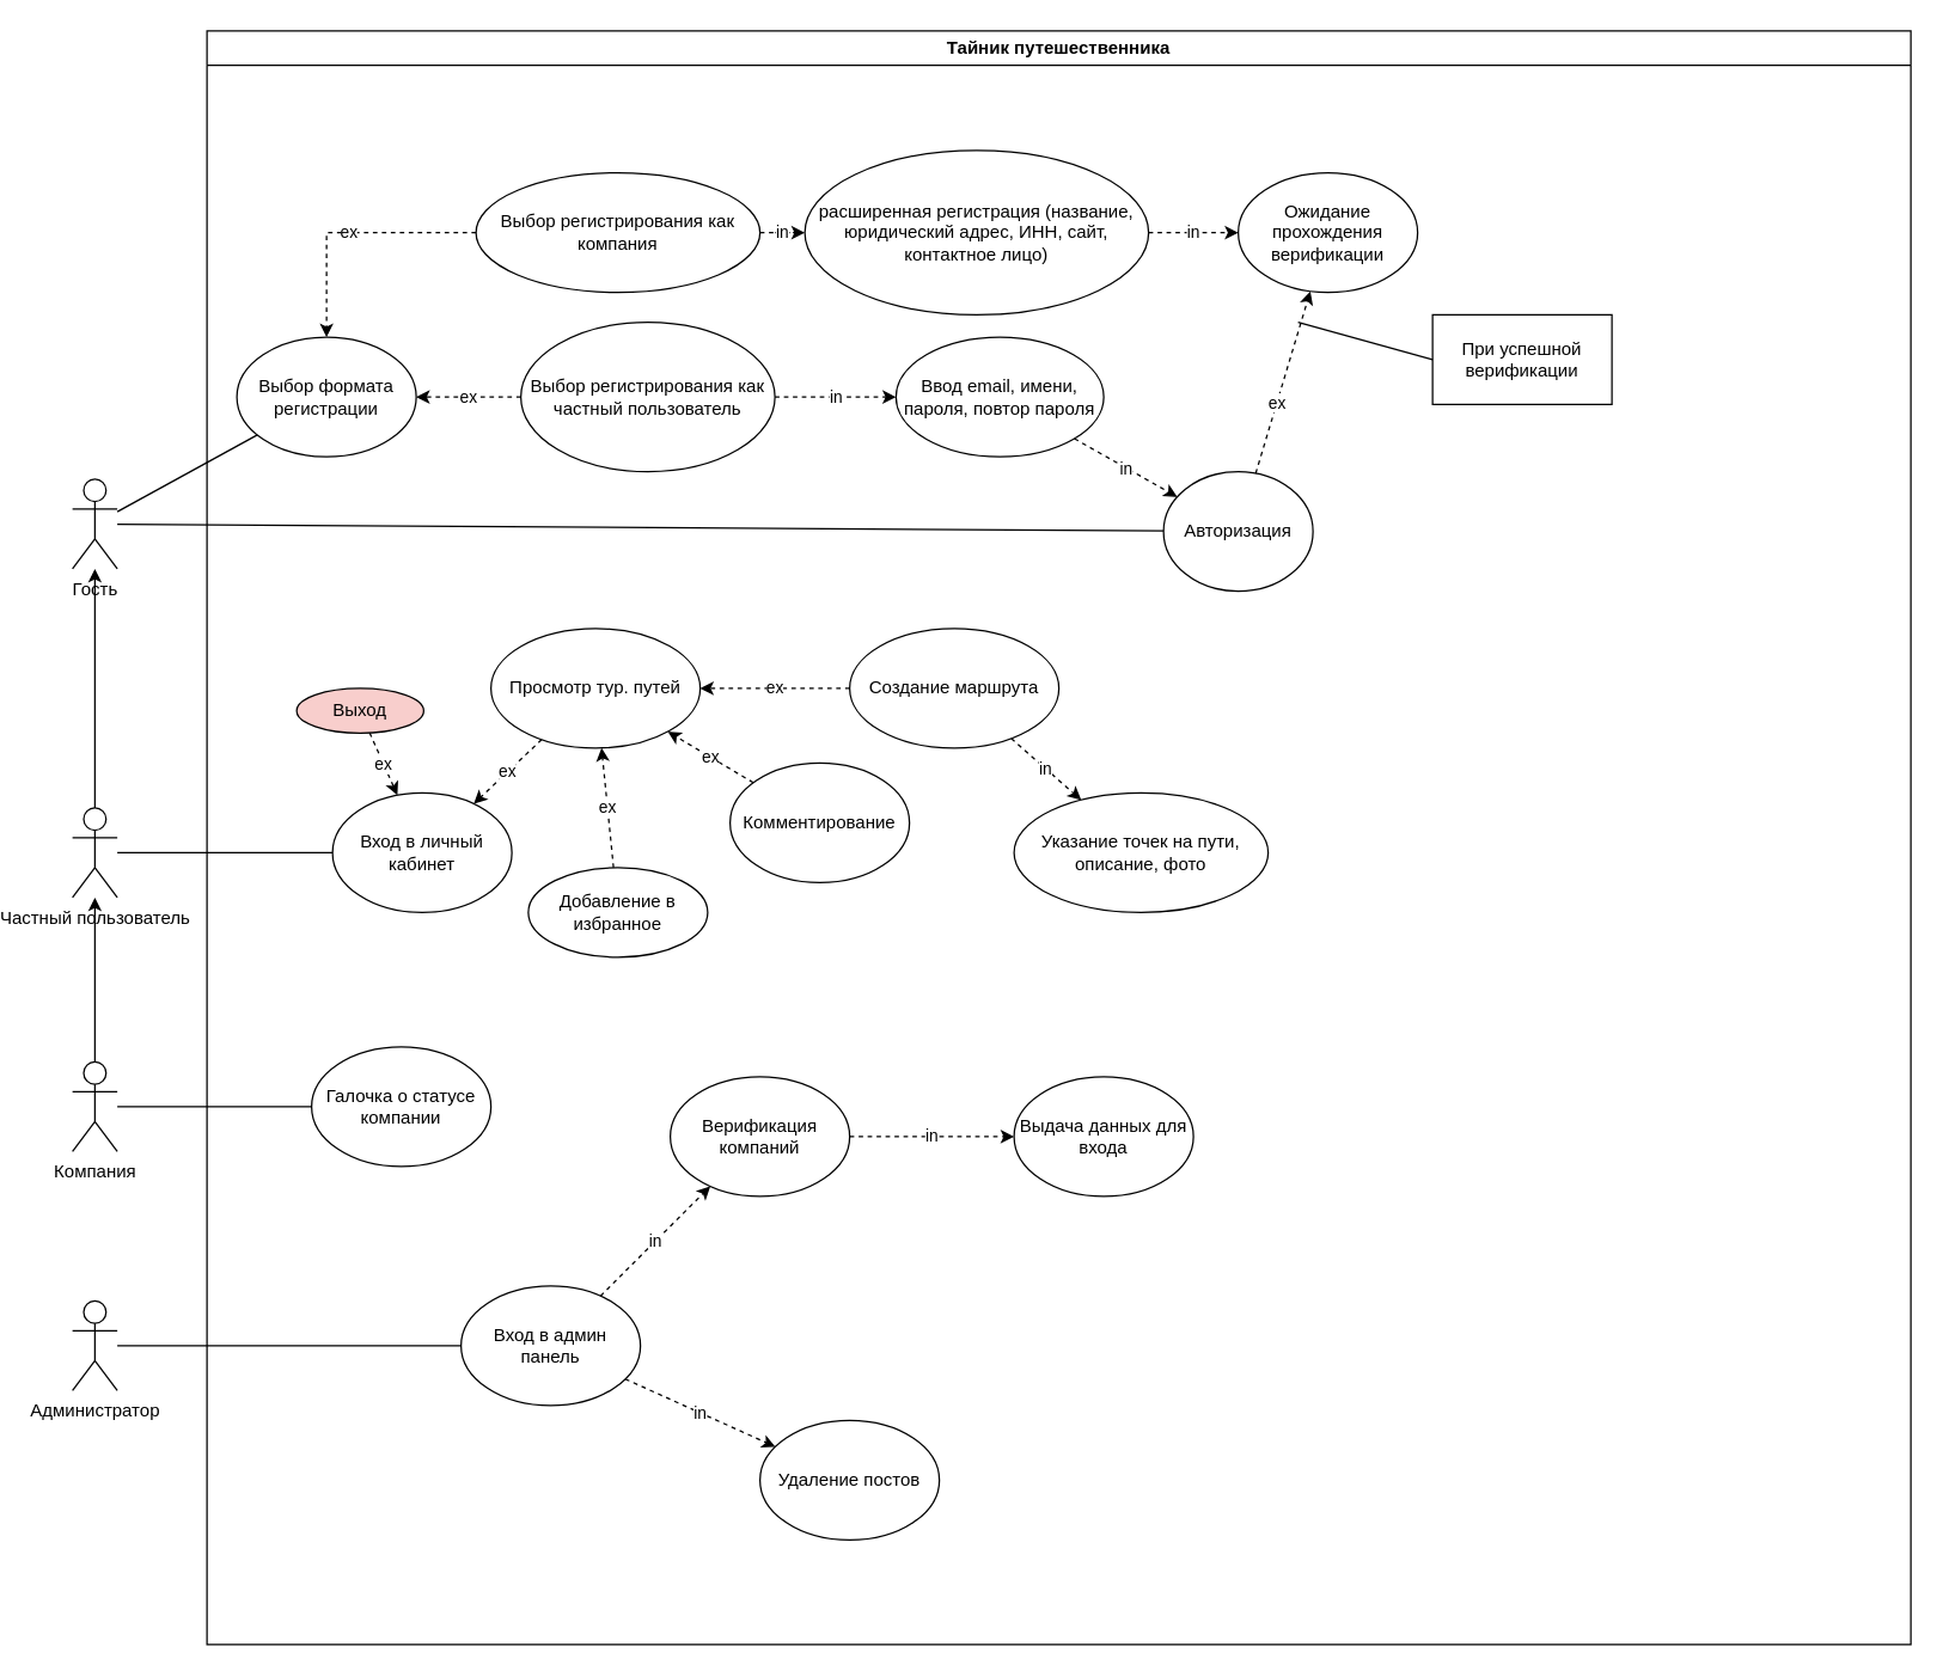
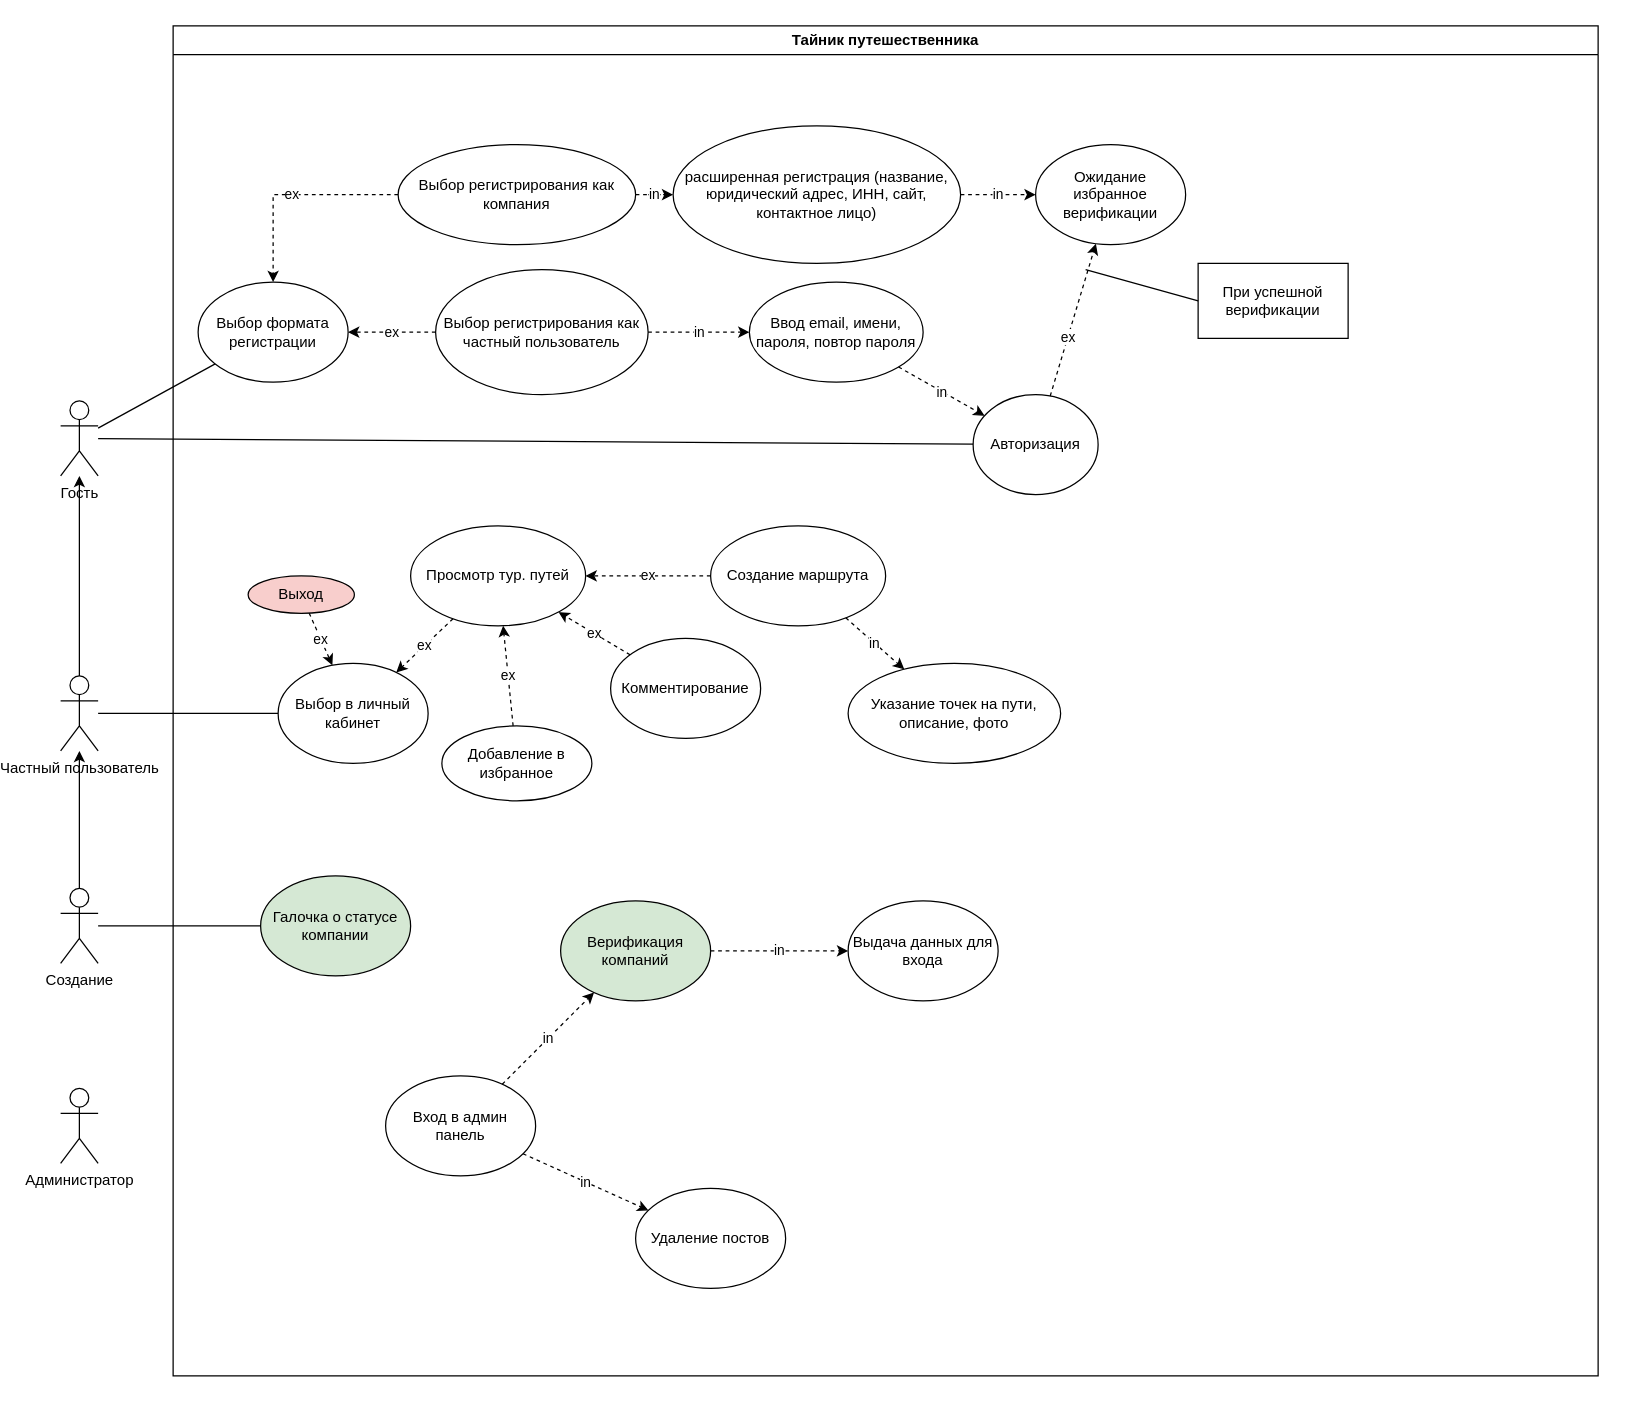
  <mxCell id="0" />
  <mxCell id="1" parent="0" />
  <mxCell id="2" value="Тайник путешественника" style="swimlane;whiteSpace=wrap;html=1;" parent="1" vertex="1"><mxGeometry x="110" y="20" width="1140" height="1080" as="geometry" /></mxCell>
- <mxCell id="3" value="Верификация компаний" style="ellipse;whiteSpace=wrap;html=1;" parent="2" vertex="1"><mxGeometry x="310" y="700" width="120" height="80" as="geometry" /></mxCell>
+ <mxCell id="3" value="Верификация компаний" style="ellipse;whiteSpace=wrap;html=1;fillColor=#d5e8d4;" parent="2" vertex="1"><mxGeometry x="310" y="700" width="120" height="80" as="geometry" /></mxCell>
  <mxCell id="4" value="Выдача данных для входа" style="ellipse;whiteSpace=wrap;html=1;" parent="2" vertex="1"><mxGeometry x="540" y="700" width="120" height="80" as="geometry" /></mxCell>
  <mxCell id="5" value="in" style="endArrow=classic;html=1;rounded=0;dashed=1;" parent="2" source="3" target="4" edge="1"><mxGeometry width="50" height="50" relative="1" as="geometry"><mxPoint x="810" y="740" as="sourcePoint" /><mxPoint x="860" y="690" as="targetPoint" /></mxGeometry></mxCell>
  <mxCell id="6" value="Вход в админ панель" style="ellipse;whiteSpace=wrap;html=1;" parent="2" vertex="1"><mxGeometry x="170" y="840" width="120" height="80" as="geometry" /></mxCell>
  <mxCell id="7" value="Удаление постов" style="ellipse;whiteSpace=wrap;html=1;" parent="2" vertex="1"><mxGeometry x="370" y="930" width="120" height="80" as="geometry" /></mxCell>
  <mxCell id="8" value="in" style="endArrow=classic;html=1;rounded=0;dashed=1;" parent="2" source="6" target="7" edge="1"><mxGeometry width="50" height="50" relative="1" as="geometry"><mxPoint x="911" y="890" as="sourcePoint" /><mxPoint x="961" y="710" as="targetPoint" /></mxGeometry></mxCell>
  <mxCell id="9" value="in" style="endArrow=classic;html=1;rounded=0;dashed=1;" parent="2" source="6" target="3" edge="1"><mxGeometry width="50" height="50" relative="1" as="geometry"><mxPoint x="900" y="630" as="sourcePoint" /><mxPoint x="910" y="650" as="targetPoint" /></mxGeometry></mxCell>
  <mxCell id="10" value="Создание маршрута" style="ellipse;whiteSpace=wrap;html=1;" parent="2" vertex="1"><mxGeometry x="430" y="400" width="140" height="80" as="geometry" /></mxCell>
  <mxCell id="11" value="ex" style="endArrow=classic;html=1;rounded=0;dashed=1;" parent="2" source="10" target="14" edge="1"><mxGeometry width="50" height="50" relative="1" as="geometry"><mxPoint x="389.999" y="546.038" as="sourcePoint" /><mxPoint x="280" y="550.0" as="targetPoint" /></mxGeometry></mxCell>
  <mxCell id="12" value="Указание точек на пути, описание, фото" style="ellipse;whiteSpace=wrap;html=1;" parent="2" vertex="1"><mxGeometry x="540" y="510" width="170" height="80" as="geometry" /></mxCell>
  <mxCell id="13" value="in" style="endArrow=classic;html=1;rounded=0;dashed=1;" parent="2" source="10" target="12" edge="1"><mxGeometry width="50" height="50" relative="1" as="geometry"><mxPoint x="460" y="720" as="sourcePoint" /><mxPoint x="510" y="670" as="targetPoint" /></mxGeometry></mxCell>
  <mxCell id="14" value="Просмотр тур. путей" style="ellipse;whiteSpace=wrap;html=1;" parent="2" vertex="1"><mxGeometry x="190" y="400" width="140" height="80" as="geometry" /></mxCell>
  <mxCell id="15" value="Комментирование" style="ellipse;whiteSpace=wrap;html=1;" parent="2" vertex="1"><mxGeometry x="350" y="490" width="120" height="80" as="geometry" /></mxCell>
  <mxCell id="16" value="ex" style="endArrow=classic;html=1;rounded=0;dashed=1;" parent="2" source="15" target="14" edge="1"><mxGeometry width="50" height="50" relative="1" as="geometry"><mxPoint x="520" y="840" as="sourcePoint" /><mxPoint x="570" y="790" as="targetPoint" /></mxGeometry></mxCell>
  <mxCell id="17" value="Добавление в избранное" style="ellipse;whiteSpace=wrap;html=1;" parent="2" vertex="1"><mxGeometry x="215" y="560" width="120" height="60" as="geometry" /></mxCell>
  <mxCell id="18" value="ex" style="endArrow=classic;html=1;rounded=0;dashed=1;" parent="2" target="14" edge="1" source="17"><mxGeometry width="50" height="50" relative="1" as="geometry"><mxPoint x="450" y="810" as="sourcePoint" /><mxPoint x="280" y="800" as="targetPoint" /></mxGeometry></mxCell>
  <mxCell id="19" value="Выход" style="ellipse;whiteSpace=wrap;html=1;fillColor=#f8cecc;" parent="2" vertex="1"><mxGeometry x="60" y="440" width="85" height="30" as="geometry" /></mxCell>
  <mxCell id="20" value="ex" style="endArrow=classic;html=1;rounded=0;dashed=1;" parent="2" source="19" target="23" edge="1"><mxGeometry width="50" height="50" relative="1" as="geometry"><mxPoint x="180" y="650" as="sourcePoint" /><mxPoint x="220" y="590.0" as="targetPoint" /></mxGeometry></mxCell>
  <mxCell id="21" value="При успешной верификации" style="rounded=0;whiteSpace=wrap;html=1;" vertex="1" parent="2"><mxGeometry x="820" y="190" width="120" height="60" as="geometry" /></mxCell>
- <mxCell id="22" value="Галочка о статусе компании" style="ellipse;whiteSpace=wrap;html=1;" vertex="1" parent="2"><mxGeometry x="70" y="680" width="120" height="80" as="geometry" /></mxCell>
- <mxCell id="23" value="Вход в личный кабинет" style="ellipse;whiteSpace=wrap;html=1;" vertex="1" parent="2"><mxGeometry x="84" y="510" width="120" height="80" as="geometry" /></mxCell>
+ <mxCell id="22" value="Галочка о статусе компании" style="ellipse;whiteSpace=wrap;html=1;fillColor=#d5e8d4;" vertex="1" parent="2"><mxGeometry x="70" y="680" width="120" height="80" as="geometry" /></mxCell>
+ <mxCell id="23" value="Выбор в личный кабинет" style="ellipse;whiteSpace=wrap;html=1;" vertex="1" parent="2"><mxGeometry x="84" y="510" width="120" height="80" as="geometry" /></mxCell>
  <mxCell id="24" value="ex" style="endArrow=classic;html=1;rounded=0;dashed=1;" edge="1" parent="2" source="14" target="23"><mxGeometry width="50" height="50" relative="1" as="geometry"><mxPoint x="230" y="510" as="sourcePoint" /><mxPoint x="230" y="600.0" as="targetPoint" /></mxGeometry></mxCell>
  <mxCell id="25" value="Авторизация" style="ellipse;whiteSpace=wrap;html=1;" parent="2" vertex="1"><mxGeometry x="640" y="295" width="100" height="80" as="geometry" /></mxCell>
- <mxCell id="26" value="Ожидание прохождения верификации" style="ellipse;whiteSpace=wrap;html=1;" parent="2" vertex="1"><mxGeometry x="690" y="95" width="120" height="80" as="geometry" /></mxCell>
+ <mxCell id="26" value="Ожидание избранное верификации" style="ellipse;whiteSpace=wrap;html=1;" parent="2" vertex="1"><mxGeometry x="690" y="95" width="120" height="80" as="geometry" /></mxCell>
  <mxCell id="27" value="Выбор регистрирования как компания" style="ellipse;whiteSpace=wrap;html=1;" parent="2" vertex="1"><mxGeometry x="180" y="95" width="190" height="80" as="geometry" /></mxCell>
  <mxCell id="28" value="расширенная регистрация (название, юридический адрес, ИНН, сайт, контактное лицо)" style="ellipse;whiteSpace=wrap;html=1;" parent="2" vertex="1"><mxGeometry x="400" y="80" width="230" height="110" as="geometry" /></mxCell>
  <mxCell id="29" value="in" style="endArrow=classic;html=1;rounded=0;dashed=1;" parent="2" source="28" target="26" edge="1"><mxGeometry width="50" height="50" relative="1" as="geometry"><mxPoint x="330" y="-25" as="sourcePoint" /><mxPoint x="1060.711" y="345" as="targetPoint" /></mxGeometry></mxCell>
  <mxCell id="30" value="in" style="edgeStyle=orthogonalEdgeStyle;rounded=0;orthogonalLoop=1;jettySize=auto;html=1;dashed=1;" parent="2" source="27" target="28" edge="1"><mxGeometry relative="1" as="geometry" /></mxCell>
  <mxCell id="31" value="Ввод email, имени, пароля, повтор пароля" style="ellipse;whiteSpace=wrap;html=1;" parent="2" vertex="1"><mxGeometry x="461" y="205" width="139" height="80" as="geometry" /></mxCell>
  <mxCell id="32" value="Выбор регистрирования как частный пользователь" style="ellipse;whiteSpace=wrap;html=1;" parent="2" vertex="1"><mxGeometry x="210" y="195" width="170" height="100" as="geometry" /></mxCell>
  <mxCell id="33" value="in" style="endArrow=classic;html=1;rounded=0;dashed=1;" edge="1" parent="2" source="31" target="25"><mxGeometry width="50" height="50" relative="1" as="geometry"><mxPoint x="584.5" y="285" as="sourcePoint" /><mxPoint x="654.5" y="285" as="targetPoint" /></mxGeometry></mxCell>
  <mxCell id="34" value="in" style="endArrow=classic;html=1;rounded=0;dashed=1;" edge="1" parent="2" source="32" target="31"><mxGeometry width="50" height="50" relative="1" as="geometry"><mxPoint x="594" y="311" as="sourcePoint" /><mxPoint x="801" y="330" as="targetPoint" /></mxGeometry></mxCell>
  <mxCell id="35" value="ex" style="endArrow=classic;html=1;rounded=0;dashed=1;" edge="1" parent="2" source="25" target="26"><mxGeometry x="-0.226" width="50" height="50" relative="1" as="geometry"><mxPoint x="800" y="240" as="sourcePoint" /><mxPoint x="780" y="260" as="targetPoint" /><mxPoint as="offset" /></mxGeometry></mxCell>
  <mxCell id="36" value="" style="endArrow=none;html=1;rounded=0;entryX=0;entryY=0.5;entryDx=0;entryDy=0;" edge="1" parent="2" target="21"><mxGeometry width="50" height="50" relative="1" as="geometry"><mxPoint x="730" y="195" as="sourcePoint" /><mxPoint x="820" y="207.0" as="targetPoint" /></mxGeometry></mxCell>
  <mxCell id="37" value="Выбор формата регистрации" style="ellipse;whiteSpace=wrap;html=1;" parent="2" vertex="1"><mxGeometry x="20" y="205" width="120" height="80" as="geometry" /></mxCell>
  <mxCell id="38" value="ex" style="edgeStyle=orthogonalEdgeStyle;rounded=0;orthogonalLoop=1;jettySize=auto;html=1;entryX=1;entryY=0.5;entryDx=0;entryDy=0;dashed=1;" parent="2" source="32" target="37" edge="1"><mxGeometry relative="1" as="geometry" /></mxCell>
  <mxCell id="39" value="ex" style="edgeStyle=orthogonalEdgeStyle;rounded=0;orthogonalLoop=1;jettySize=auto;html=1;dashed=1;" parent="2" source="27" target="37" edge="1"><mxGeometry relative="1" as="geometry" /></mxCell>
  <mxCell id="40" value="Частный пользователь" style="shape=umlActor;verticalLabelPosition=bottom;verticalAlign=top;html=1;outlineConnect=0;" parent="1" vertex="1"><mxGeometry x="20" y="540" width="30" height="60" as="geometry" /></mxCell>
- <mxCell id="41" value="Компания" style="shape=umlActor;verticalLabelPosition=bottom;verticalAlign=top;html=1;outlineConnect=0;" parent="1" vertex="1"><mxGeometry x="20" y="710" width="30" height="60" as="geometry" /></mxCell>
+ <mxCell id="41" value="Создание" style="shape=umlActor;verticalLabelPosition=bottom;verticalAlign=top;html=1;outlineConnect=0;" parent="1" vertex="1"><mxGeometry x="20" y="710" width="30" height="60" as="geometry" /></mxCell>
  <mxCell id="42" value="Администратор" style="shape=umlActor;verticalLabelPosition=bottom;verticalAlign=top;html=1;outlineConnect=0;" parent="1" vertex="1"><mxGeometry x="20" y="870" width="30" height="60" as="geometry" /></mxCell>
  <mxCell id="43" value="Гость" style="shape=umlActor;verticalLabelPosition=bottom;verticalAlign=top;html=1;outlineConnect=0;" parent="1" vertex="1"><mxGeometry x="20" y="320" width="30" height="60" as="geometry" /></mxCell>
  <mxCell id="44" value="" style="endArrow=none;html=1;rounded=0;" parent="1" source="43" target="37" edge="1"><mxGeometry width="50" height="50" relative="1" as="geometry"><mxPoint x="90" y="490" as="sourcePoint" /><mxPoint x="140" y="440" as="targetPoint" /></mxGeometry></mxCell>
  <mxCell id="45" value="" style="endArrow=none;html=1;rounded=0;" parent="1" source="40" target="23" edge="1"><mxGeometry width="50" height="50" relative="1" as="geometry"><mxPoint x="180" y="610" as="sourcePoint" /><mxPoint x="270" y="570" as="targetPoint" /></mxGeometry></mxCell>
  <mxCell id="46" value="" style="endArrow=none;html=1;rounded=0;" parent="1" source="41" target="22" edge="1"><mxGeometry width="50" height="50" relative="1" as="geometry"><mxPoint x="70" y="710" as="sourcePoint" /><mxPoint x="270" y="740" as="targetPoint" /></mxGeometry></mxCell>
- <mxCell id="47" value="" style="endArrow=none;html=1;rounded=0;" parent="1" source="6" target="42" edge="1"><mxGeometry width="50" height="50" relative="1" as="geometry"><mxPoint x="1021" y="680" as="sourcePoint" /><mxPoint x="1071" y="630" as="targetPoint" /></mxGeometry></mxCell>
  <mxCell id="48" value="" style="endArrow=classic;html=1;rounded=0;" edge="1" parent="1" source="40" target="43"><mxGeometry width="50" height="50" relative="1" as="geometry"><mxPoint x="530" y="630" as="sourcePoint" /><mxPoint x="-90" y="500" as="targetPoint" /></mxGeometry></mxCell>
  <mxCell id="49" value="" style="endArrow=classic;html=1;rounded=0;" edge="1" parent="1" source="41" target="40"><mxGeometry width="50" height="50" relative="1" as="geometry"><mxPoint x="-60" y="750" as="sourcePoint" /><mxPoint x="-10" y="700" as="targetPoint" /></mxGeometry></mxCell>
  <mxCell id="50" value="" style="endArrow=none;html=1;rounded=0;" edge="1" parent="1" source="43" target="25"><mxGeometry width="50" height="50" relative="1" as="geometry"><mxPoint x="210" y="400" as="sourcePoint" /><mxPoint x="260" y="350" as="targetPoint" /></mxGeometry></mxCell>
